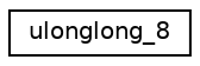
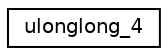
  digraph {
    rankdir=LR
-   n1 [color=black fillcolor=white fontname=Helvetica fontsize=10 height=0.2 label=ulonglong_8 shape=record style=filled width=0.4]
+   n1 [color=black fillcolor=white fontname=Helvetica fontsize=10 height=0.2 label=ulonglong_4 shape=record style=filled width=0.4]
  }
